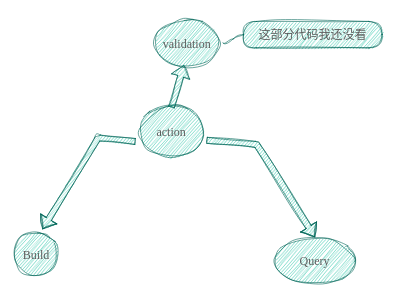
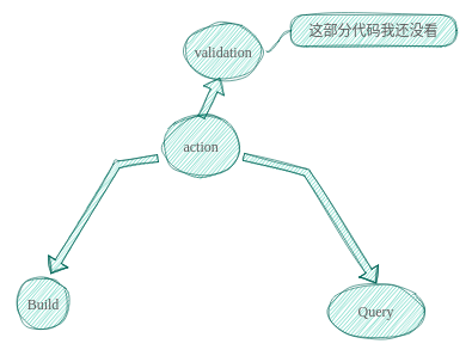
  <mxCell id="0" />
  <mxCell id="1" parent="0" />
- <mxCell id="2" value="action" style="ellipse;whiteSpace=wrap;html=1;hachureGap=4;jiggle=2;strokeColor=#006658;fontFamily=Architects Daughter;fontSource=https%3A%2F%2Ffonts.googleapis.com%2Fcss%3Ffamily%3DArchitects%2BDaughter;fontSize=20;fontColor=#5C5C5C;fillColor=#21C0A5;sketch=1;rounded=1;" vertex="1" parent="1"><mxGeometry x="225" y="178" width="120" height="80" as="geometry" /></mxCell>
+ <mxCell id="2" value="action" style="ellipse;whiteSpace=wrap;html=1;hachureGap=4;jiggle=2;strokeColor=#006658;fontFamily=Architects Daughter;fontSource=https%3A%2F%2Ffonts.googleapis.com%2Fcss%3Ffamily%3DArchitects%2BDaughter;fontSize=20;fontColor=#5C5C5C;fillColor=#21C0A5;sketch=1;rounded=1;" vertex="1" parent="1"><mxGeometry x="220" y="163" width="120" height="80" as="geometry" /></mxCell>
  <mxCell id="3" value="" style="shape=flexArrow;endArrow=classic;html=1;rounded=1;hachureGap=4;jiggle=2;strokeColor=#006658;fontFamily=Architects Daughter;fontSource=https%3A%2F%2Ffonts.googleapis.com%2Fcss%3Ffamily%3DArchitects%2BDaughter;fontSize=16;fontColor=#5C5C5C;fillColor=#21C0A5;exitX=0;exitY=0.713;exitDx=0;exitDy=0;exitPerimeter=0;entryX=0.633;entryY=-0.028;entryDx=0;entryDy=0;entryPerimeter=0;sketch=1;curved=1;" edge="1" parent="1" source="2" target="4"><mxGeometry width="50" height="50" relative="1" as="geometry"><mxPoint x="255" y="308" as="sourcePoint" /><mxPoint x="65" y="168" as="targetPoint" /><Array as="points"><mxPoint x="163" y="229" /></Array></mxGeometry></mxCell>
  <mxCell id="4" value="Build" style="ellipse;whiteSpace=wrap;html=1;hachureGap=4;jiggle=2;strokeColor=#006658;fontFamily=Architects Daughter;fontSource=https%3A%2F%2Ffonts.googleapis.com%2Fcss%3Ffamily%3DArchitects%2BDaughter;fontSize=20;fontColor=#5C5C5C;fillColor=#21C0A5;sketch=1;rounded=1;" vertex="1" parent="1"><mxGeometry x="20" y="383" width="80" height="80" as="geometry" /></mxCell>
  <mxCell id="5" value="" style="shape=flexArrow;endArrow=classic;html=1;rounded=1;hachureGap=4;jiggle=2;strokeColor=#006658;fontFamily=Architects Daughter;fontSource=https%3A%2F%2Ffonts.googleapis.com%2Fcss%3Ffamily%3DArchitects%2BDaughter;fontSize=16;fontColor=#5C5C5C;fillColor=#21C0A5;entryX=0.5;entryY=0;entryDx=0;entryDy=0;exitX=0.992;exitY=0.688;exitDx=0;exitDy=0;exitPerimeter=0;sketch=1;curved=1;" edge="1" parent="1" source="2" target="6"><mxGeometry width="50" height="50" relative="1" as="geometry"><mxPoint x="270" y="108" as="sourcePoint" /><mxPoint x="115" y="190.96" as="targetPoint" /><Array as="points"><mxPoint x="427" y="240" /></Array></mxGeometry></mxCell>
  <mxCell id="6" value="Query" style="ellipse;whiteSpace=wrap;html=1;hachureGap=4;jiggle=2;strokeColor=#006658;fontFamily=Architects Daughter;fontSource=https%3A%2F%2Ffonts.googleapis.com%2Fcss%3Ffamily%3DArchitects%2BDaughter;fontSize=20;fontColor=#5C5C5C;fillColor=#21C0A5;sketch=1;rounded=1;" vertex="1" parent="1"><mxGeometry x="449" y="394" width="150" height="80" as="geometry" /></mxCell>
  <mxCell id="7" value="" style="shape=flexArrow;endArrow=classic;html=1;rounded=1;hachureGap=4;jiggle=2;strokeColor=#006658;fontFamily=Architects Daughter;fontSource=https%3A%2F%2Ffonts.googleapis.com%2Fcss%3Ffamily%3DArchitects%2BDaughter;fontSize=16;fontColor=#5C5C5C;fillColor=#21C0A5;exitX=0.5;exitY=0;exitDx=0;exitDy=0;entryX=0.458;entryY=0.963;entryDx=0;entryDy=0;entryPerimeter=0;sketch=1;curved=1;" edge="1" parent="1" target="8" source="2"><mxGeometry width="50" height="50" relative="1" as="geometry"><mxPoint x="344" y="64" as="sourcePoint" /><mxPoint x="179" y="146.96" as="targetPoint" /><Array as="points"><mxPoint x="306" y="108" /></Array></mxGeometry></mxCell>
  <mxCell id="8" value="validation" style="ellipse;whiteSpace=wrap;html=1;hachureGap=4;jiggle=2;strokeColor=#006658;fontFamily=Architects Daughter;fontSource=https%3A%2F%2Ffonts.googleapis.com%2Fcss%3Ffamily%3DArchitects%2BDaughter;fontSize=20;fontColor=#5C5C5C;fillColor=#21C0A5;sketch=1;rounded=1;" vertex="1" parent="1"><mxGeometry x="251" y="31" width="120" height="80" as="geometry" /></mxCell>
- <mxCell id="9" value="这部分代码我还没看" style="whiteSpace=wrap;html=1;rounded=1;arcSize=50;align=center;verticalAlign=middle;strokeWidth=1;autosize=1;spacing=4;treeFolding=1;treeMoving=1;newEdgeStyle={&quot;edgeStyle&quot;:&quot;entityRelationEdgeStyle&quot;,&quot;startArrow&quot;:&quot;none&quot;,&quot;endArrow&quot;:&quot;none&quot;,&quot;segment&quot;:10,&quot;curved&quot;:1};hachureGap=4;jiggle=2;strokeColor=#006658;fontFamily=Architects Daughter;fontSource=https%3A%2F%2Ffonts.googleapis.com%2Fcss%3Ffamily%3DArchitects%2BDaughter;fontSize=20;fontColor=#5C5C5C;fillColor=#21C0A5;sketch=1;" vertex="1" parent="1"><mxGeometry x="405" y="35" width="231" height="44" as="geometry" /></mxCell>
+ <mxCell id="9" value="这部分代码我还没看" style="whiteSpace=wrap;html=1;rounded=1;arcSize=50;align=center;verticalAlign=middle;strokeWidth=1;autosize=1;spacing=4;treeFolding=1;treeMoving=1;newEdgeStyle={&quot;edgeStyle&quot;:&quot;entityRelationEdgeStyle&quot;,&quot;startArrow&quot;:&quot;none&quot;,&quot;endArrow&quot;:&quot;none&quot;,&quot;segment&quot;:10,&quot;curved&quot;:1};hachureGap=4;jiggle=2;strokeColor=#006658;fontFamily=Architects Daughter;fontSource=https%3A%2F%2Ffonts.googleapis.com%2Fcss%3Ffamily%3DArchitects%2BDaughter;fontSize=20;fontColor=#5C5C5C;fillColor=#21C0A5;sketch=1;" vertex="1" parent="1"><mxGeometry x="405" y="20" width="231" height="44" as="geometry" /></mxCell>
  <mxCell id="10" value="" style="edgeStyle=entityRelationEdgeStyle;startArrow=none;endArrow=none;segment=10;rounded=1;hachureGap=4;jiggle=2;strokeColor=#006658;fontFamily=Architects Daughter;fontSource=https%3A%2F%2Ffonts.googleapis.com%2Fcss%3Ffamily%3DArchitects%2BDaughter;fontSize=16;fontColor=#5C5C5C;fillColor=#21C0A5;sketch=1;curved=1;" edge="1" target="9" parent="1"><mxGeometry relative="1" as="geometry"><mxPoint x="371" y="71" as="sourcePoint" /></mxGeometry></mxCell>
